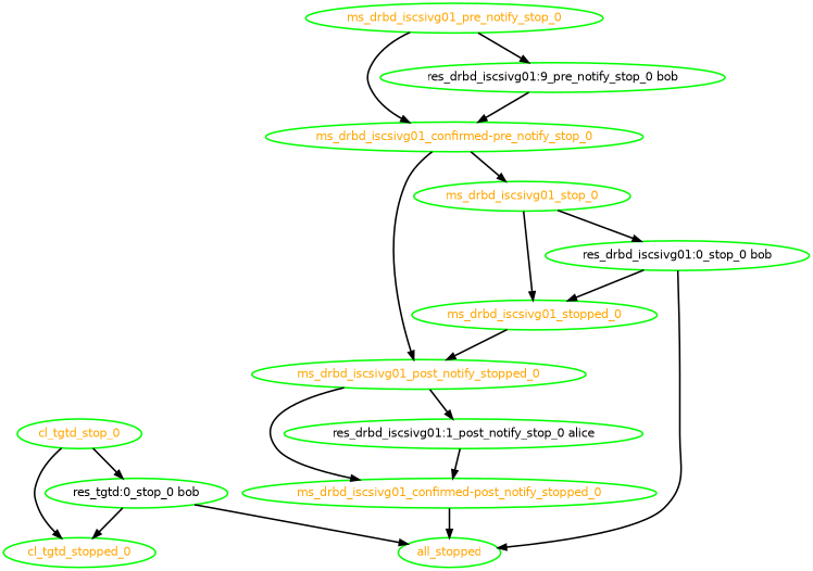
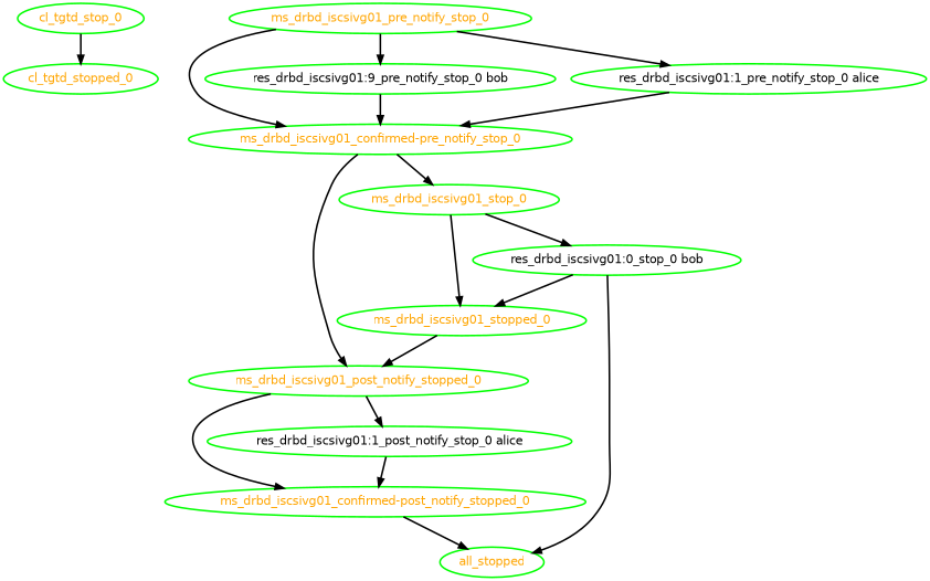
  digraph {
    fontname="DejaVu Sans"
    node [color=green fontcolor=orange fontname="DejaVu Sans" style=bold]
    edge [fontname="DejaVu Sans" style=bold]
    cl_tgtd_stop_0
    cl_tgtd_stopped_0
-   "res_tgtd:0_stop_0 bob" [fontcolor=black]
    all_stopped
    "ms_drbd_iscsivg01_confirmed-post_notify_stopped_0"
    "ms_drbd_iscsivg01_confirmed-pre_notify_stop_0"
    ms_drbd_iscsivg01_post_notify_stopped_0
    ms_drbd_iscsivg01_stop_0
    "res_drbd_iscsivg01:1_post_notify_stop_0 alice" [fontcolor=black]
    ms_drbd_iscsivg01_stopped_0
    "res_drbd_iscsivg01:0_stop_0 bob" [fontcolor=black]
    ms_drbd_iscsivg01_pre_notify_stop_0
    n13 [fontcolor=black label="res_drbd_iscsivg01:9_pre_notify_stop_0 bob"]
+   "res_drbd_iscsivg01:1_pre_notify_stop_0 alice" [fontcolor=black]
    cl_tgtd_stop_0 -> cl_tgtd_stopped_0
-   cl_tgtd_stop_0 -> "res_tgtd:0_stop_0 bob"
-   "res_tgtd:0_stop_0 bob" -> cl_tgtd_stopped_0
-   "res_tgtd:0_stop_0 bob" -> all_stopped
    "ms_drbd_iscsivg01_confirmed-post_notify_stopped_0" -> all_stopped
    "ms_drbd_iscsivg01_confirmed-pre_notify_stop_0" -> ms_drbd_iscsivg01_post_notify_stopped_0
    "ms_drbd_iscsivg01_confirmed-pre_notify_stop_0" -> ms_drbd_iscsivg01_stop_0
    ms_drbd_iscsivg01_post_notify_stopped_0 -> "ms_drbd_iscsivg01_confirmed-post_notify_stopped_0"
    ms_drbd_iscsivg01_post_notify_stopped_0 -> "res_drbd_iscsivg01:1_post_notify_stop_0 alice"
    ms_drbd_iscsivg01_stop_0 -> ms_drbd_iscsivg01_stopped_0
    ms_drbd_iscsivg01_stop_0 -> "res_drbd_iscsivg01:0_stop_0 bob"
    "res_drbd_iscsivg01:1_post_notify_stop_0 alice" -> "ms_drbd_iscsivg01_confirmed-post_notify_stopped_0"
    ms_drbd_iscsivg01_stopped_0 -> ms_drbd_iscsivg01_post_notify_stopped_0
    "res_drbd_iscsivg01:0_stop_0 bob" -> all_stopped
    "res_drbd_iscsivg01:0_stop_0 bob" -> ms_drbd_iscsivg01_stopped_0
    ms_drbd_iscsivg01_pre_notify_stop_0 -> "ms_drbd_iscsivg01_confirmed-pre_notify_stop_0"
    ms_drbd_iscsivg01_pre_notify_stop_0 -> n13
+   ms_drbd_iscsivg01_pre_notify_stop_0 -> "res_drbd_iscsivg01:1_pre_notify_stop_0 alice"
    n13 -> "ms_drbd_iscsivg01_confirmed-pre_notify_stop_0"
+   "res_drbd_iscsivg01:1_pre_notify_stop_0 alice" -> "ms_drbd_iscsivg01_confirmed-pre_notify_stop_0"
  }
